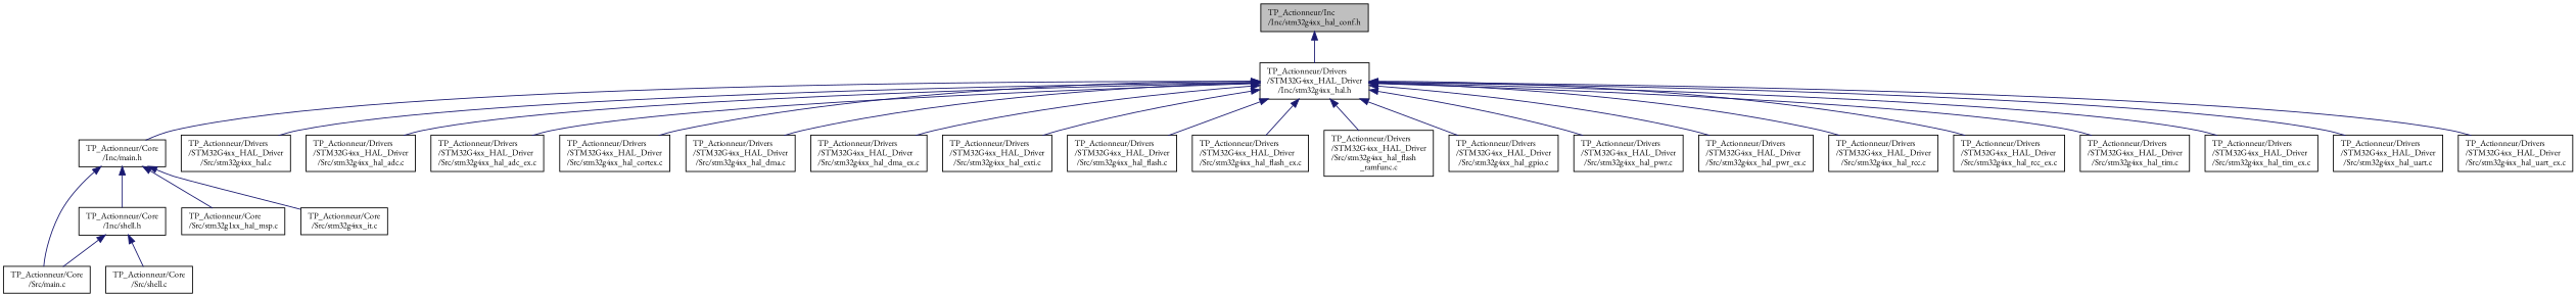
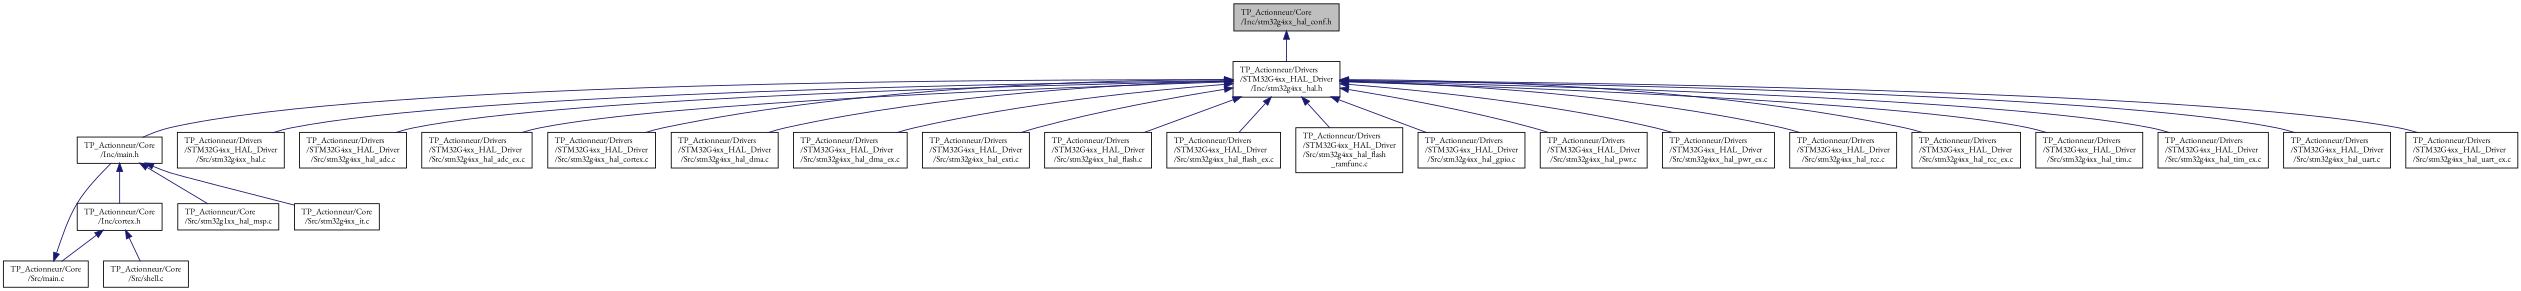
  digraph {
    fontname="EB Garamond"
    node [color=black fillcolor=white fontname="EB Garamond" fontsize=10 shape=record style=filled]
    edge [color=midnightblue dir=back fontname="EB Garamond" fontsize=10 labelfontname=Helvetica labelfontsize=10 style=solid]
-   n1 [fillcolor=grey75 fontcolor=black height=0.2 label="TP_Actionneur/Inc\l/Inc/stm32g4xx_hal_conf.h" width=0.4]
+   n1 [fillcolor=grey75 fontcolor=black height=0.2 label="TP_Actionneur/Core\l/Inc/stm32g4xx_hal_conf.h" width=0.4]
    n2 [height=0.2 label="TP_Actionneur/Drivers\l/STM32G4xx_HAL_Driver\l/Inc/stm32g4xx_hal.h" width=0.4]
    n3 [height=0.2 label="TP_Actionneur/Core\l/Inc/main.h" width=0.4]
    n4 [height=0.2 label="TP_Actionneur/Drivers\l/STM32G4xx_HAL_Driver\l/Src/stm32g4xx_hal.c" width=0.4]
    n5 [height=0.2 label="TP_Actionneur/Drivers\l/STM32G4xx_HAL_Driver\l/Src/stm32g4xx_hal_adc.c" width=0.4]
    n6 [height=0.2 label="TP_Actionneur/Drivers\l/STM32G4xx_HAL_Driver\l/Src/stm32g4xx_hal_adc_ex.c" width=0.4]
    n7 [height=0.2 label="TP_Actionneur/Drivers\l/STM32G4xx_HAL_Driver\l/Src/stm32g4xx_hal_cortex.c" width=0.4]
    n8 [height=0.2 label="TP_Actionneur/Drivers\l/STM32G4xx_HAL_Driver\l/Src/stm32g4xx_hal_dma.c" width=0.4]
    n9 [height=0.2 label="TP_Actionneur/Drivers\l/STM32G4xx_HAL_Driver\l/Src/stm32g4xx_hal_dma_ex.c" width=0.4]
    n10 [height=0.2 label="TP_Actionneur/Drivers\l/STM32G4xx_HAL_Driver\l/Src/stm32g4xx_hal_exti.c" width=0.4]
    n11 [height=0.2 label="TP_Actionneur/Drivers\l/STM32G4xx_HAL_Driver\l/Src/stm32g4xx_hal_flash.c" width=0.4]
    n12 [height=0.2 label="TP_Actionneur/Drivers\l/STM32G4xx_HAL_Driver\l/Src/stm32g4xx_hal_flash_ex.c" width=0.4]
    n13 [height=0.2 label="TP_Actionneur/Drivers\l/STM32G4xx_HAL_Driver\l/Src/stm32g4xx_hal_flash\l_ramfunc.c" width=0.4]
    n14 [height=0.2 label="TP_Actionneur/Drivers\l/STM32G4xx_HAL_Driver\l/Src/stm32g4xx_hal_gpio.c" width=0.4]
    n15 [height=0.2 label="TP_Actionneur/Drivers\l/STM32G4xx_HAL_Driver\l/Src/stm32g4xx_hal_pwr.c" width=0.4]
    n16 [height=0.2 label="TP_Actionneur/Drivers\l/STM32G4xx_HAL_Driver\l/Src/stm32g4xx_hal_pwr_ex.c" width=0.4]
    n17 [height=0.2 label="TP_Actionneur/Drivers\l/STM32G4xx_HAL_Driver\l/Src/stm32g4xx_hal_rcc.c" width=0.4]
    n18 [height=0.2 label="TP_Actionneur/Drivers\l/STM32G4xx_HAL_Driver\l/Src/stm32g4xx_hal_rcc_ex.c" width=0.4]
    n19 [height=0.2 label="TP_Actionneur/Drivers\l/STM32G4xx_HAL_Driver\l/Src/stm32g4xx_hal_tim.c" width=0.4]
    n20 [height=0.2 label="TP_Actionneur/Drivers\l/STM32G4xx_HAL_Driver\l/Src/stm32g4xx_hal_tim_ex.c" width=0.4]
    n21 [height=0.2 label="TP_Actionneur/Drivers\l/STM32G4xx_HAL_Driver\l/Src/stm32g4xx_hal_uart.c" width=0.4]
    n22 [height=0.2 label="TP_Actionneur/Drivers\l/STM32G4xx_HAL_Driver\l/Src/stm32g4xx_hal_uart_ex.c" width=0.4]
-   n23 [height=0.2 label="TP_Actionneur/Core\l/Inc/shell.h" width=0.4]
+   n23 [height=0.2 label="TP_Actionneur/Core\l/Inc/cortex.h" width=0.4]
    n24 [height=0.2 label="TP_Actionneur/Core\l/Src/main.c" width=0.4]
    n25 [height=0.2 label="TP_Actionneur/Core\l/Src/stm32g1xx_hal_msp.c" width=0.4]
    n26 [height=0.2 label="TP_Actionneur/Core\l/Src/stm32g4xx_it.c" width=0.4]
    n27 [height=0.2 label="TP_Actionneur/Core\l/Src/shell.c" width=0.4]
    n1 -> n2
    n2 -> n3
    n2 -> n4
    n2 -> n5
    n2 -> n6
    n2 -> n7
    n2 -> n8
    n2 -> n9
    n2 -> n10
    n2 -> n11
    n2 -> n12
    n2 -> n13
    n2 -> n14
    n2 -> n15
    n2 -> n16
    n2 -> n17
    n2 -> n18
    n2 -> n19
    n2 -> n20
    n2 -> n21
    n2 -> n22
    n3 -> n23
-   n3 -> n24
+   n24 -> n3
    n3 -> n25
    n3 -> n26
    n23 -> n24
    n23 -> n27
  }
